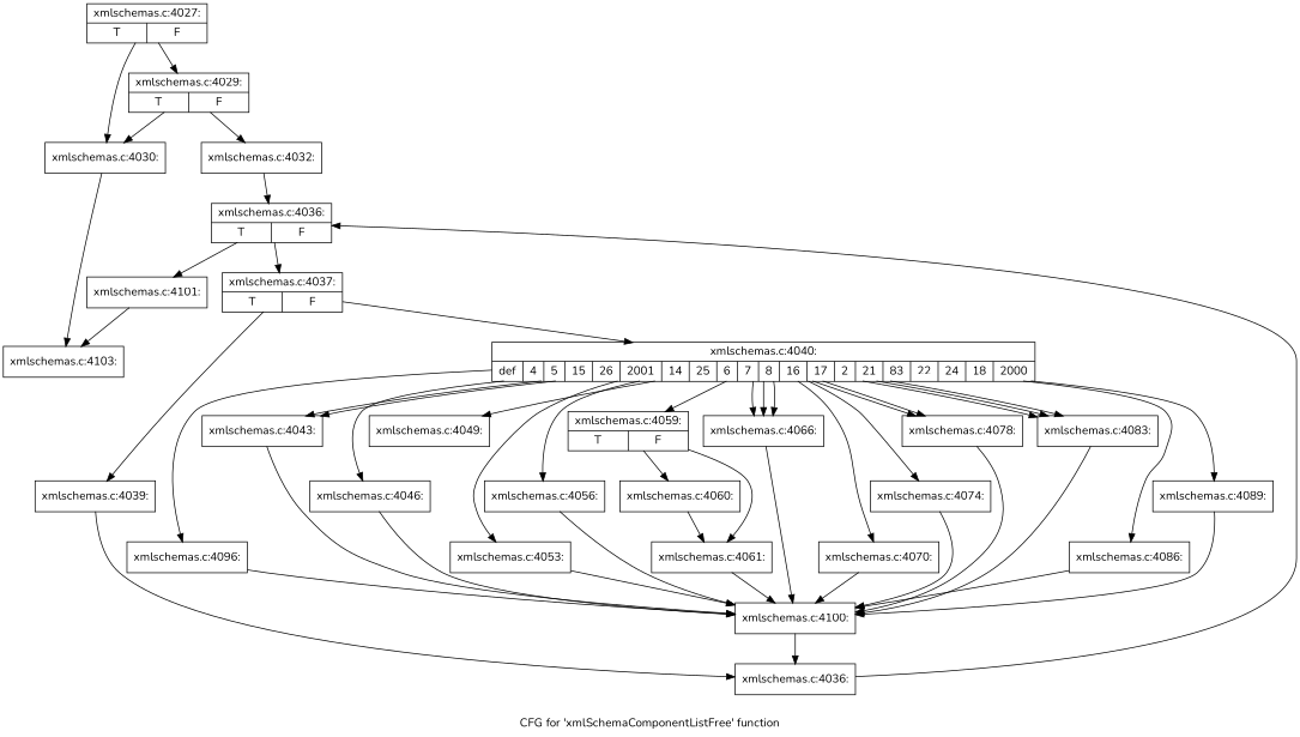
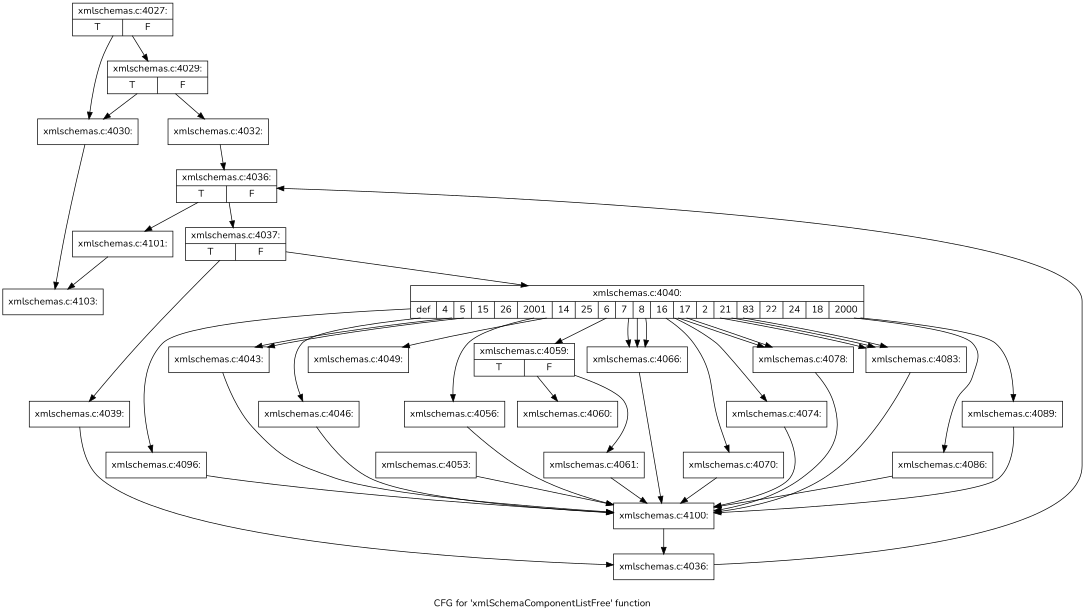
  digraph {
    fontname=Nunito
    label="CFG for 'xmlSchemaComponentListFree' function"
    node [fontname=Nunito shape=record]
    edge [fontname=Nunito]
    n1 [label="{xmlschemas.c:4027:|{<s0>T|<s1>F}}"]
    n2 [label="{xmlschemas.c:4030:}"]
    n3 [label="{xmlschemas.c:4029:|{<s0>T|<s1>F}}"]
    n4 [label="{xmlschemas.c:4103:}"]
    n5 [label="{xmlschemas.c:4032:}"]
    n6 [label="{xmlschemas.c:4036:|{<s0>T|<s1>F}}"]
    n7 [label="{xmlschemas.c:4037:|{<s0>T|<s1>F}}"]
    n8 [label="{xmlschemas.c:4101:}"]
    n9 [label="{xmlschemas.c:4039:}"]
    n10 [label="{xmlschemas.c:4040:|{<s0>def|<s1>4|<s2>5|<s3>15|<s4>26|<s5>2001|<s6>14|<s7>25|<s8>6|<s9>7|<s10>8|<s11>16|<s12>17|<s13>2|<s14>21|<s15>83|<s16>22|<s17>24|<s18>18|<s19>2000}}"]
    n11 [label="{xmlschemas.c:4036:}"]
    n12 [label="{xmlschemas.c:4096:}"]
    n13 [label="{xmlschemas.c:4043:}"]
    n14 [label="{xmlschemas.c:4046:}"]
    n15 [label="{xmlschemas.c:4049:}"]
    n16 [label="{xmlschemas.c:4053:}"]
    n17 [label="{xmlschemas.c:4056:}"]
    n18 [label="{xmlschemas.c:4059:|{<s0>T|<s1>F}}"]
    n19 [label="{xmlschemas.c:4066:}"]
    n20 [label="{xmlschemas.c:4070:}"]
    n21 [label="{xmlschemas.c:4074:}"]
    n22 [label="{xmlschemas.c:4078:}"]
    n23 [label="{xmlschemas.c:4083:}"]
    n24 [label="{xmlschemas.c:4086:}"]
    n25 [label="{xmlschemas.c:4089:}"]
    n26 [label="{xmlschemas.c:4100:}"]
    n27 [label="{xmlschemas.c:4060:}"]
    n28 [label="{xmlschemas.c:4061:}"]
    n1 -> n2
    n1 -> n3
    n2 -> n4
    n3 -> n2
    n3 -> n5
    n5 -> n6
    n6 -> n7
    n6 -> n8
    n7 -> n9
    n7 -> n10
    n8 -> n4
    n9 -> n11
    n10 -> n12
    n10 -> n13
    n10 -> n13
    n10 -> n14
    n10 -> n15
-   n10 -> n16
    n10 -> n17
    n10 -> n18
    n10 -> n19
    n10 -> n19
    n10 -> n19
    n10 -> n20
    n10 -> n21
    n10 -> n22
    n10 -> n22
    n10 -> n23
    n10 -> n23
    n10 -> n23
    n10 -> n24
    n10 -> n25
    n11 -> n6
    n12 -> n26
    n13 -> n26
    n14 -> n26
    n16 -> n26
    n17 -> n26
    n18 -> n27
    n18 -> n28
    n19 -> n26
    n20 -> n26
    n21 -> n26
    n22 -> n26
    n23 -> n26
    n24 -> n26
    n25 -> n26
    n26 -> n11
-   n27 -> n28
    n28 -> n26
  }
